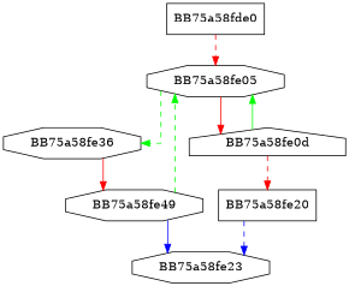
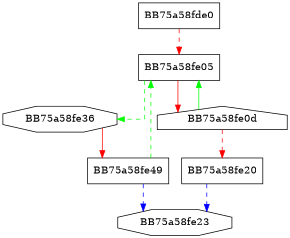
  digraph {
    splines=ortho
    node [shape=box]
    edge [color=red style=dashed]
    BB75a58fde0
-   BB75a58fe05 [shape=octagon]
+   BB75a58fe05
    BB75a58fe36 [shape=octagon]
    BB75a58fe0d [shape=house]
-   BB75a58fe49 [shape=octagon]
+   BB75a58fe49
    BB75a58fe20
    BB75a58fe23 [shape=octagon]
    BB75a58fde0 -> BB75a58fe05
    BB75a58fe05 -> BB75a58fe36 [color=green]
    BB75a58fe05 -> BB75a58fe0d [style=solid]
    BB75a58fe36 -> BB75a58fe49 [style=solid]
    BB75a58fe0d -> BB75a58fe05 [color=green style=solid]
    BB75a58fe0d -> BB75a58fe20
    BB75a58fe49 -> BB75a58fe05 [color=green]
-   BB75a58fe49 -> BB75a58fe23 [color=blue style=solid]
+   BB75a58fe49 -> BB75a58fe23 [color=blue]
    BB75a58fe20 -> BB75a58fe23 [color=blue]
  }
